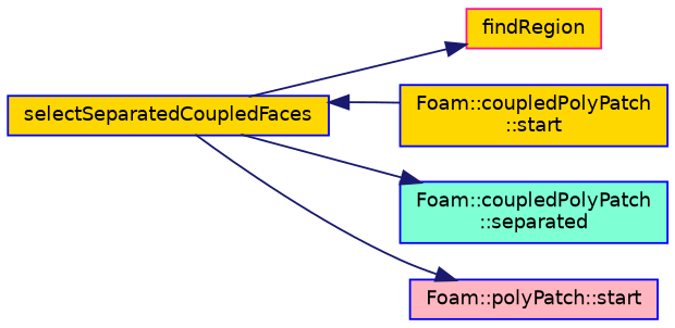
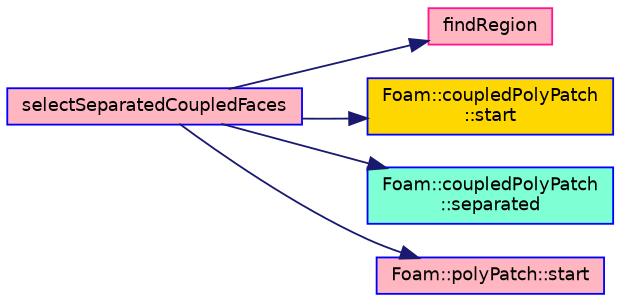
  digraph {
    rankdir=LR
    node [color=blue fillcolor=gold fontname=Helvetica fontsize=10 shape=record style=filled]
    edge [color=midnightblue fontname=Helvetica fontsize=10 labelfontname=Helvetica labelfontsize=10 style=solid]
-   n1 [fontcolor=black height=0.2 label=selectSeparatedCoupledFaces width=0.4]
-   n2 [color=deeppink height=0.2 label=findRegion width=0.4]
+   n1 [fillcolor=lightpink fontcolor=black height=0.2 label=selectSeparatedCoupledFaces width=0.4]
+   n2 [color=deeppink fillcolor=lightpink height=0.2 label=findRegion width=0.4]
    n3 [height=0.2 label="Foam::coupledPolyPatch\l::start" width=0.4]
    n4 [fillcolor=aquamarine height=0.2 label="Foam::coupledPolyPatch\l::separated" width=0.4]
    n5 [fillcolor=lightpink height=0.2 label="Foam::polyPatch::start" width=0.4]
    n1 -> n2
-   n3 -> n1
+   n1 -> n3
    n1 -> n4
    n1 -> n5
  }
